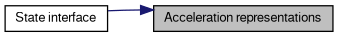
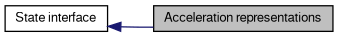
  digraph {
    rankdir=LR
    node [color=black fontname=FreeSans fontsize=10 shape=record style=filled]
    n1 [fillcolor=white height=0.2 label="State interface" width=0.4]
    n2 [fillcolor=grey75 fontcolor=black height=0.2 label="Acceleration representations" width=0.4]
-   n2 -> n1 [color=midnightblue dir=back fontname=FreeSans fontsize=10 labelfontname=FreeSans labelfontsize=10 shape=plaintext style=solid]
+   n1 -> n2 [color=midnightblue dir=back fontname=FreeSans fontsize=10 labelfontname=FreeSans labelfontsize=10 shape=plaintext style=solid]
  }
